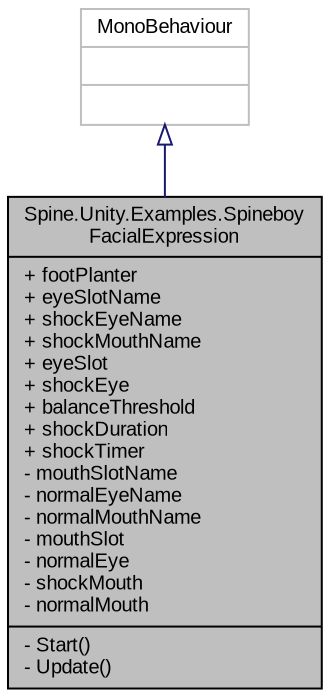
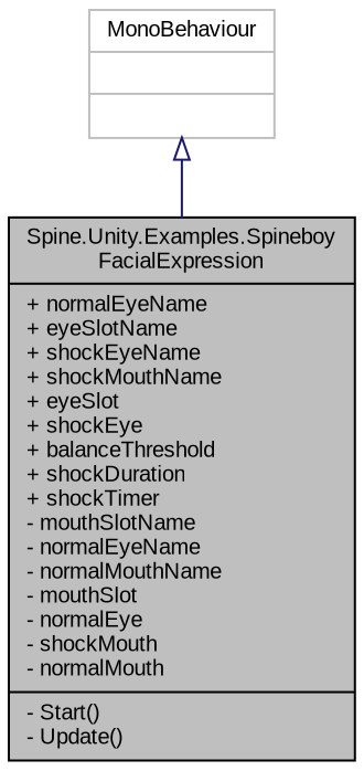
  digraph {
    fontname="Liberation Sans"
    node [fontname="Liberation Sans" fontsize=10 shape=record style=filled]
-   n1 [color=black fillcolor=grey75 fontcolor=black height=0.2 label="{Spine.Unity.Examples.Spineboy\lFacialExpression\n|+ footPlanter\l+ eyeSlotName\l+ shockEyeName\l+ shockMouthName\l+ eyeSlot\l+ shockEye\l+ balanceThreshold\l+ shockDuration\l+ shockTimer\l- mouthSlotName\l- normalEyeName\l- normalMouthName\l- mouthSlot\l- normalEye\l- shockMouth\l- normalMouth\l|- Start()\l- Update()\l}" width=0.4]
+   n1 [color=black fillcolor=grey75 fontcolor=black height=0.2 label="{Spine.Unity.Examples.Spineboy\lFacialExpression\n|+ normalEyeName\l+ eyeSlotName\l+ shockEyeName\l+ shockMouthName\l+ eyeSlot\l+ shockEye\l+ balanceThreshold\l+ shockDuration\l+ shockTimer\l- mouthSlotName\l- normalEyeName\l- normalMouthName\l- mouthSlot\l- normalEye\l- shockMouth\l- normalMouth\l|- Start()\l- Update()\l}" width=0.4]
    n2 [color=grey75 fillcolor=white height=0.2 label="{MonoBehaviour\n||}" width=0.4]
    n2 -> n1 [arrowtail=onormal color=midnightblue dir=back fontname="Liberation Sans" fontsize=10 labelfontname=Helvetica labelfontsize=10 style=solid]
  }
